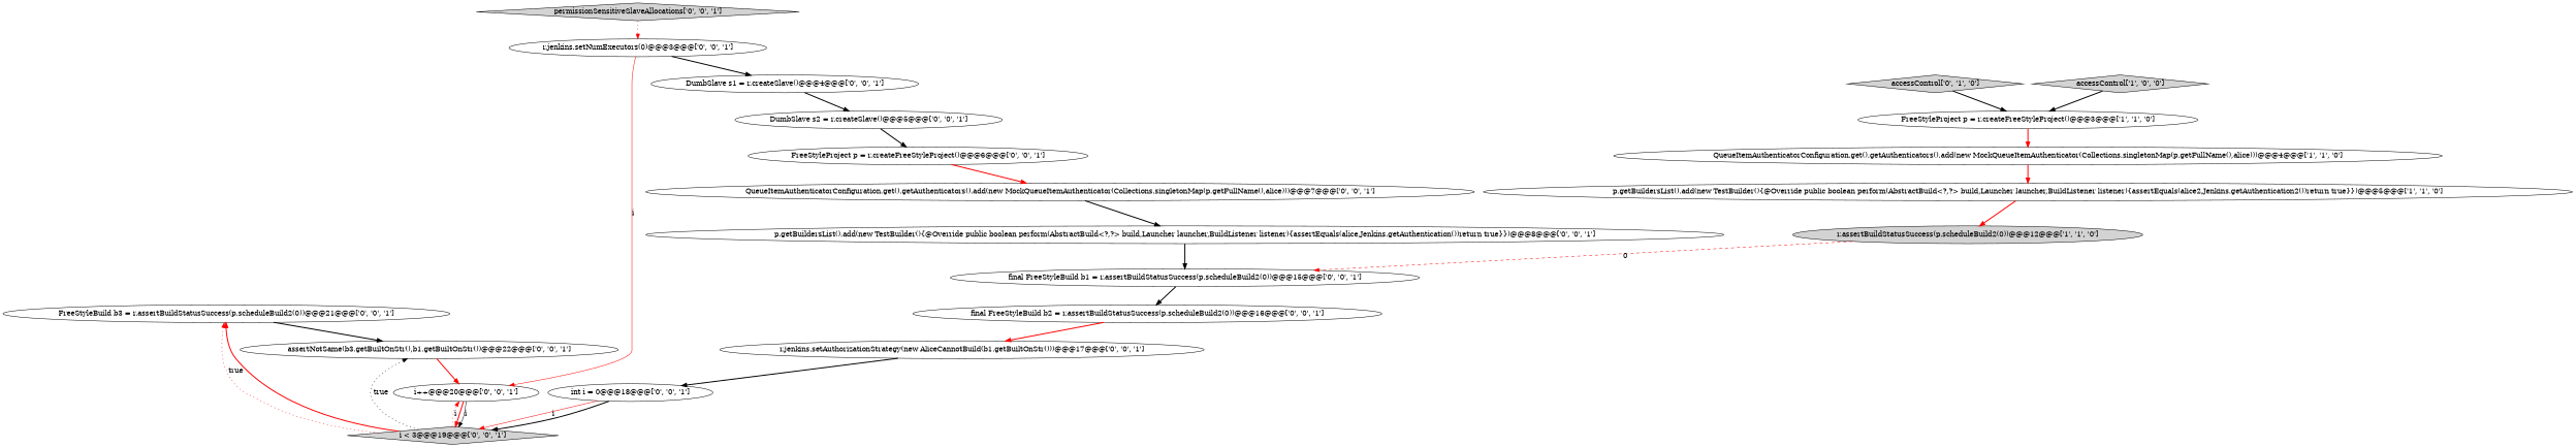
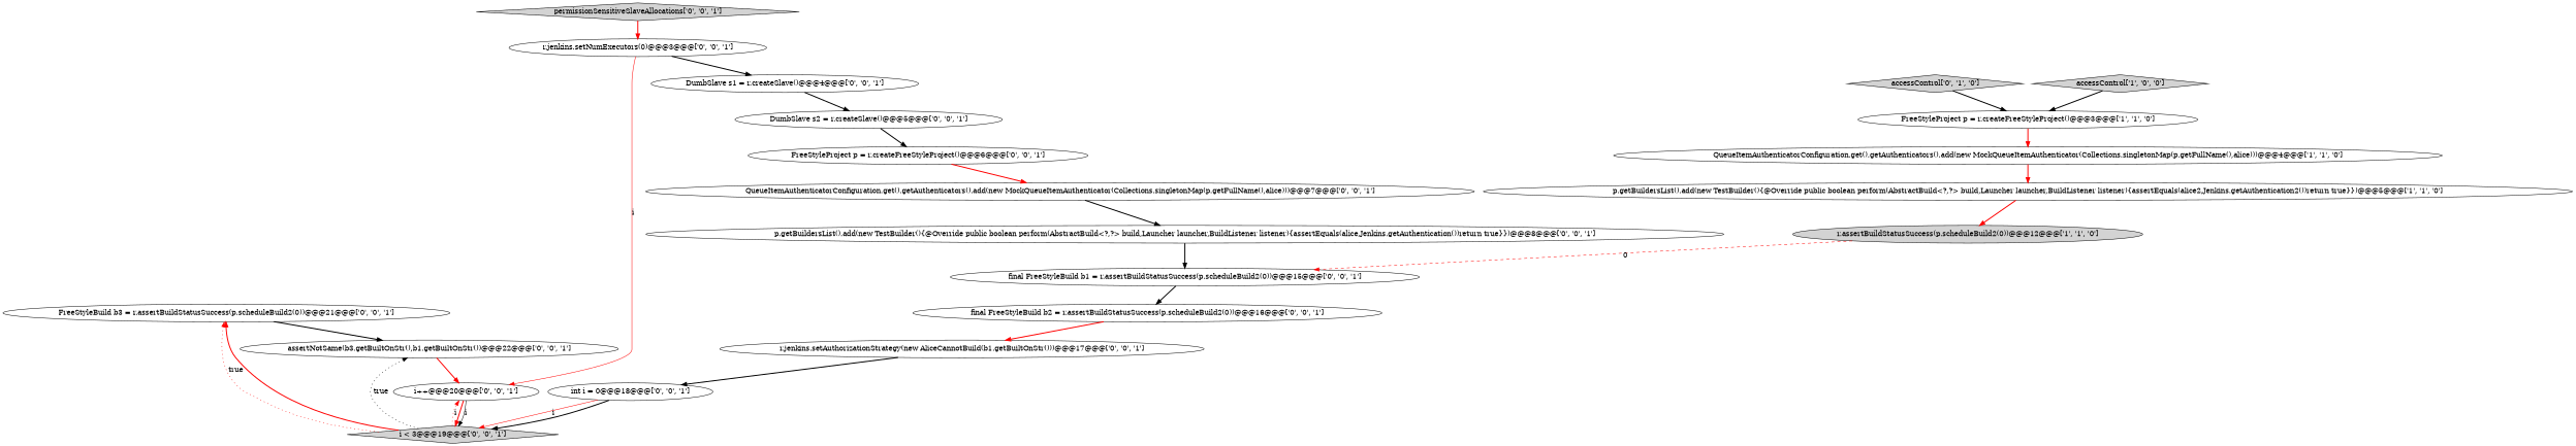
  digraph {
    node [fillcolor=white shape=ellipse style=filled]
    edge [color=red style=bold]
    n1 [label="FreeStyleBuild b3 = r.assertBuildStatusSuccess(p.scheduleBuild2(0))@@@21@@@['0', '0', '1']"]
    n2 [label="assertNotSame(b3.getBuiltOnStr(),b1.getBuiltOnStr())@@@22@@@['0', '0', '1']"]
    n3 [label="i++@@@20@@@['0', '0', '1']"]
    n4 [label="p.getBuildersList().add(new TestBuilder(){@Override public boolean perform(AbstractBuild<?,?> build,Launcher launcher,BuildListener listener){assertEquals(alice2,Jenkins.getAuthentication2())return true}})@@@5@@@['1', '1', '0']"]
    n5 [fillcolor=lightgray label="r.assertBuildStatusSuccess(p.scheduleBuild2(0))@@@12@@@['1', '1', '0']"]
    n6 [label="final FreeStyleBuild b1 = r.assertBuildStatusSuccess(p.scheduleBuild2(0))@@@15@@@['0', '0', '1']"]
    n7 [fillcolor=lightgray label="accessControl['0', '1', '0']" shape=diamond]
    n8 [label="FreeStyleProject p = r.createFreeStyleProject()@@@3@@@['1', '1', '0']"]
    n9 [label="QueueItemAuthenticatorConfiguration.get().getAuthenticators().add(new MockQueueItemAuthenticator(Collections.singletonMap(p.getFullName(),alice)))@@@4@@@['1', '1', '0']"]
    n10 [label="QueueItemAuthenticatorConfiguration.get().getAuthenticators().add(new MockQueueItemAuthenticator(Collections.singletonMap(p.getFullName(),alice)))@@@7@@@['0', '0', '1']"]
    n11 [label="p.getBuildersList().add(new TestBuilder(){@Override public boolean perform(AbstractBuild<?,?> build,Launcher launcher,BuildListener listener){assertEquals(alice,Jenkins.getAuthentication())return true}})@@@8@@@['0', '0', '1']"]
    n12 [label="FreeStyleProject p = r.createFreeStyleProject()@@@6@@@['0', '0', '1']"]
    n13 [label="final FreeStyleBuild b2 = r.assertBuildStatusSuccess(p.scheduleBuild2(0))@@@16@@@['0', '0', '1']"]
    n14 [label="r.jenkins.setAuthorizationStrategy(new AliceCannotBuild(b1.getBuiltOnStr()))@@@17@@@['0', '0', '1']"]
    n15 [label="DumbSlave s1 = r.createSlave()@@@4@@@['0', '0', '1']"]
    n16 [label="DumbSlave s2 = r.createSlave()@@@5@@@['0', '0', '1']"]
    n17 [fillcolor=lightgray label="i < 3@@@19@@@['0', '0', '1']" shape=diamond]
    n18 [label="int i = 0@@@18@@@['0', '0', '1']"]
    n19 [fillcolor=lightgray label="permissionSensitiveSlaveAllocations['0', '0', '1']" shape=diamond]
    n20 [label="r.jenkins.setNumExecutors(0)@@@3@@@['0', '0', '1']"]
    n21 [fillcolor=lightgray label="accessControl['1', '0', '0']" shape=diamond]
    n1 -> n2 [color=black]
    n2 -> n3
    n3 -> n17
    n3 -> n17 [color=black label=i style=solid]
    n4 -> n5
    n5 -> n6 [label=0 style=dashed]
    n6 -> n13 [color=black]
    n7 -> n8 [color=black]
    n8 -> n9
    n9 -> n4
    n10 -> n11 [color=black]
    n11 -> n6 [color=black]
    n12 -> n10
    n13 -> n14
    n14 -> n18 [color=black]
    n15 -> n16 [color=black]
    n16 -> n12 [color=black]
    n17 -> n1
    n17 -> n1 [label=true style=dotted]
    n17 -> n2 [color=black label=true style=dotted]
    n17 -> n3 [label=i style=dotted]
    n18 -> n17 [label=i style=solid]
    n18 -> n17 [color=black]
-   n19 -> n20 [style=dotted]
+   n19 -> n20
    n20 -> n3 [label=i style=solid]
    n20 -> n15 [color=black]
    n21 -> n8 [color=black]
  }
